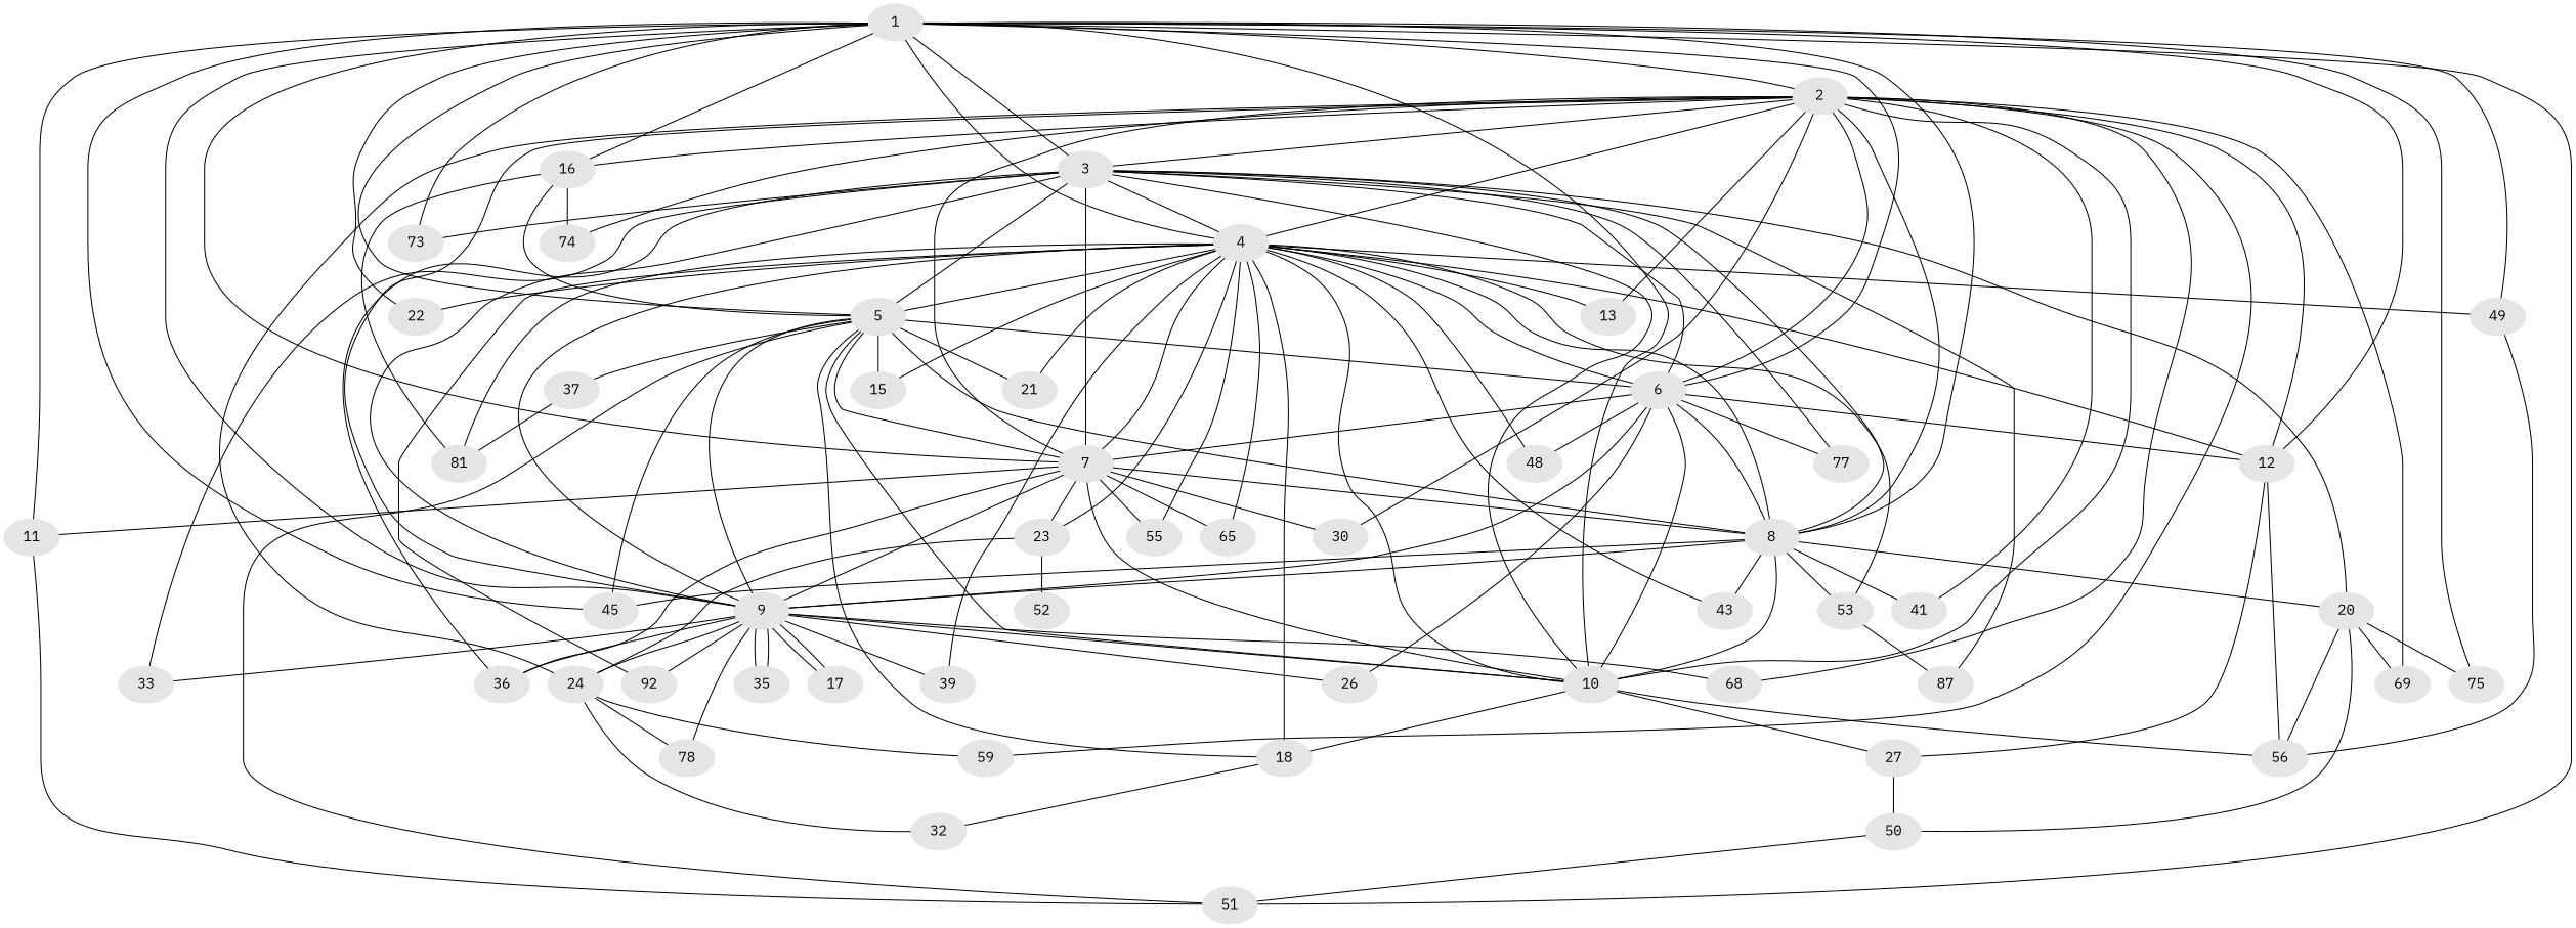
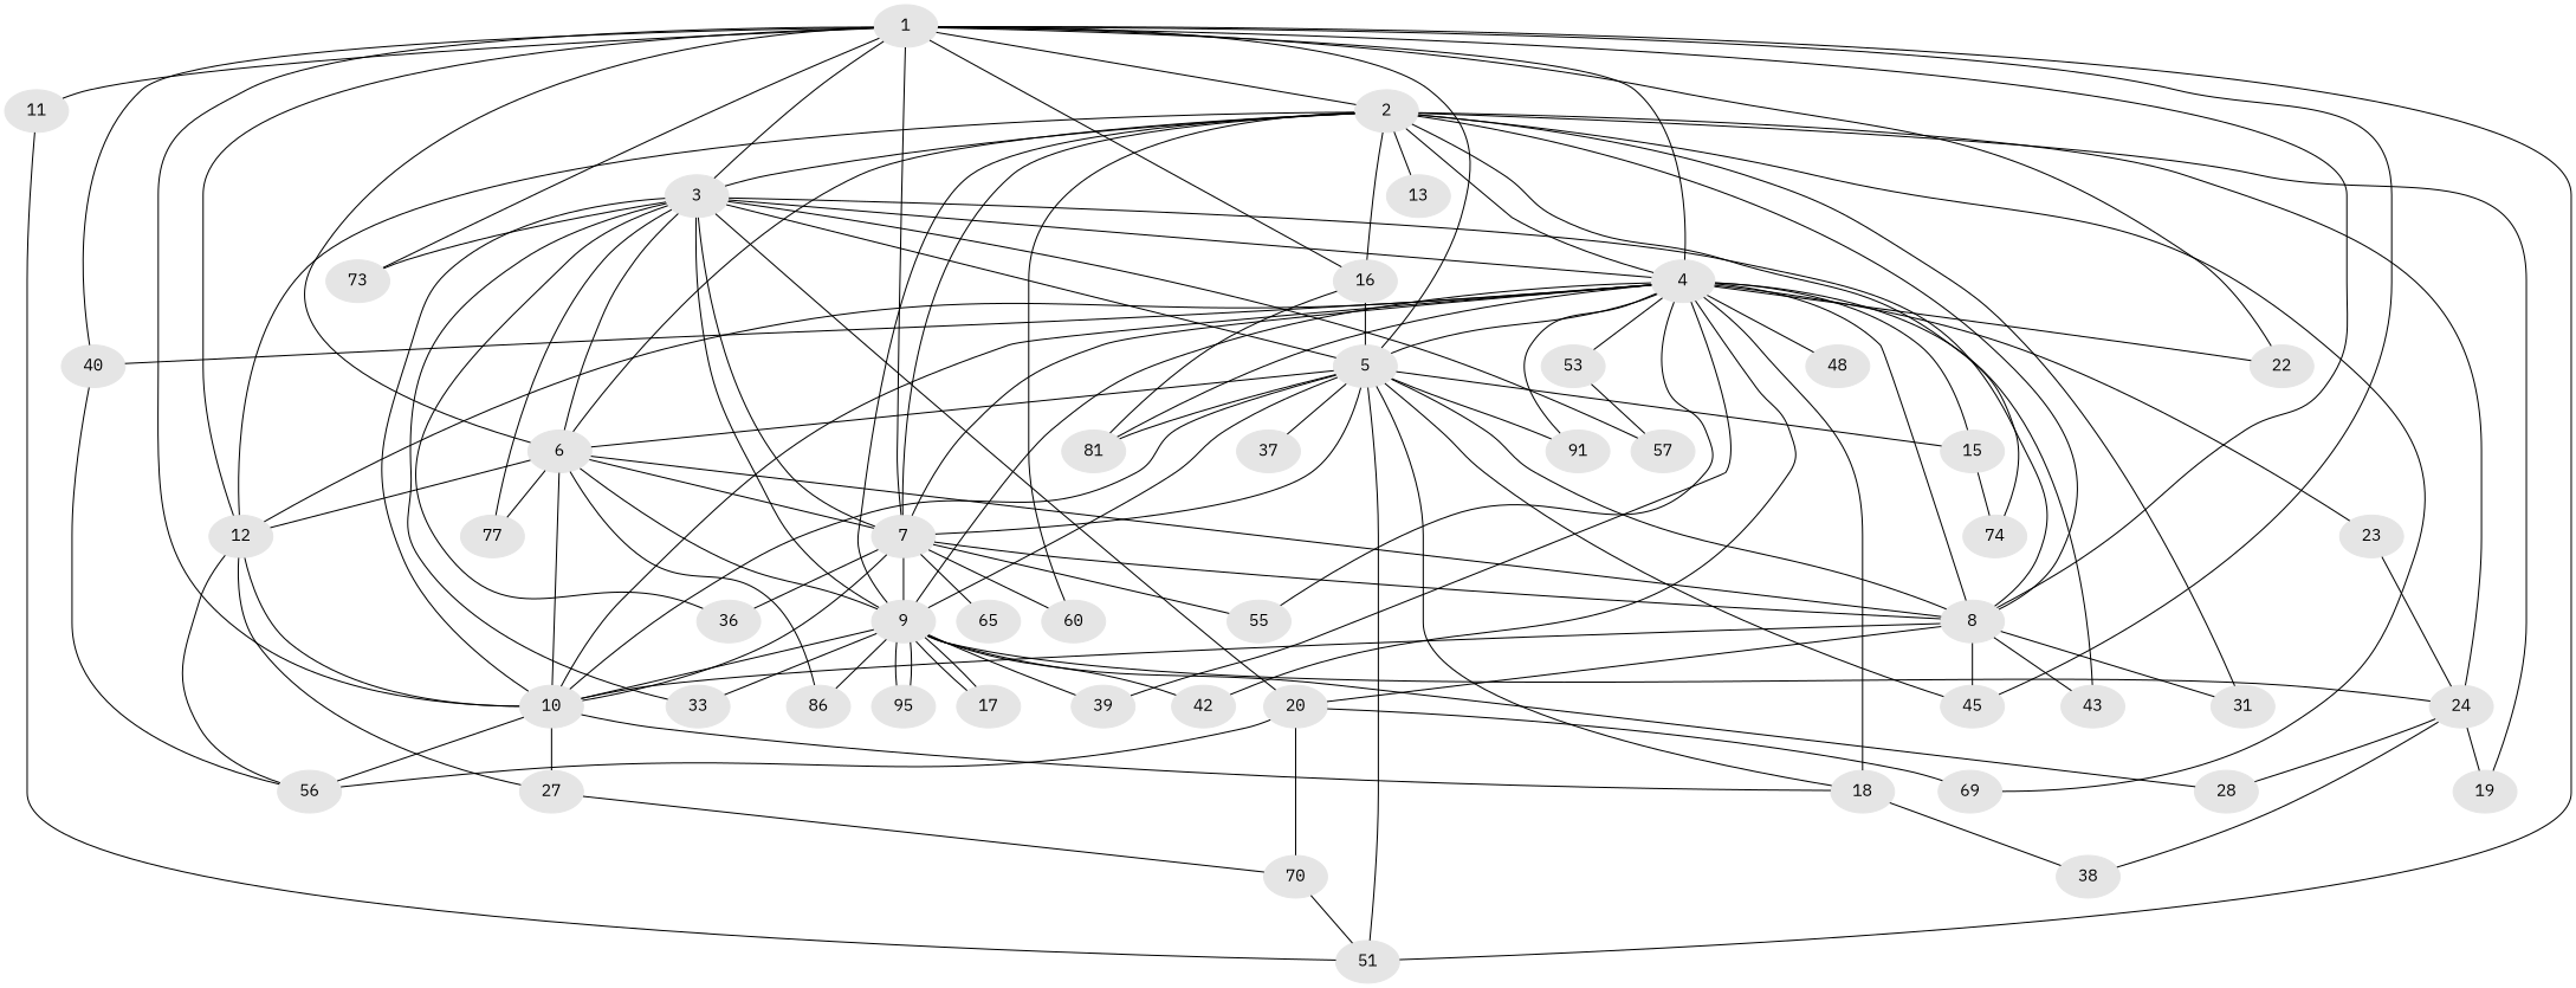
  graph {
    fontname="IBM Plex Mono"
    node [color=gray90 fontname="IBM Plex Mono" style=filled]
    edge [fontname="IBM Plex Mono"]
    1
    2
    3
    4
    5 [super="+19+64+47+40+38+25"]
    6
    7
    8
    9 [super="+44+54+14"]
    10 [super="+70"]
    11
    12 [super="+76+58"]
    16
    22
    45 [super="+46"]
-   49
+   49 [label=40]
    51 [super="+67"]
    73
-   75
    13
    24
-   30
-   31 [label=41]
-   59
-   68
+   30 [label=60]
+   31
+   59 [label=19]
    69
    74
    20
    33
    36 [super="+81"]
-   57 [label=87]
+   57
    77
    15
    18 [super="+28"]
-   21
+   21 [label=91]
    23
    39
    n38 [label=81 super="+79"]
-   42 [label=92]
+   42
    43
    48
    53
    55
    65
    37
-   26
+   26 [label=86]
    17
-   35
-   78
+   35 [label=95]
+   78 [label=28]
    27
    56 [super="+71+62"]
-   32 [super="+63"]
-   50
-   52
+   32 [super="+63" label=38]
+   50 [label=70]
    1 -- 2
    1 -- 3
    1 -- 4
    1 -- 5 [weight=2]
    1 -- 6
    1 -- 7
    1 -- 8
-   1 -- 9 [weight=2]
    1 -- 10 [weight=2]
    1 -- 11
    1 -- 12
    1 -- 16
    1 -- 22
    1 -- 45
    1 -- 49
    1 -- 51
    1 -- 73
-   1 -- 75
    2 -- 3
    2 -- 4
    2 -- 6
    2 -- 7
    2 -- 8
    2 -- 9
-   2 -- 10
+   12 -- 10
    2 -- 12
    2 -- 16
    2 -- 13
    2 -- 24
    2 -- 30
    2 -- 31
    2 -- 59
-   2 -- 68
    2 -- 69
    2 -- 74
    3 -- 4
    3 -- 5 [weight=2]
    3 -- 6
    3 -- 7
    3 -- 8
    3 -- 9 [weight=2]
    3 -- 10
    3 -- 73
    3 -- 20
    3 -- 33
    3 -- 36
    3 -- 57
    3 -- 77
    4 -- 5 [weight=2]
-   4 -- 6
    4 -- 7
    4 -- 8
    4 -- 9
    4 -- 10
    4 -- 12
    4 -- 22
    4 -- 49
-   4 -- 13
    4 -- 15
    4 -- 18 [weight=2]
    4 -- 21
    4 -- 23
    4 -- 39
    4 -- n38
    4 -- 42
    4 -- 43
    4 -- 48
    4 -- 53
    4 -- 55
-   4 -- 65
    5 -- 6 [weight=3]
    5 -- 7
    5 -- 8 [weight=2]
    5 -- 9
    5 -- 10
    5 -- 45
    5 -- 51
    5 -- 15
    5 -- 18
    5 -- 21
-   37 -- n38
+   5 -- n38
    5 -- 37
    6 -- 7
    6 -- 8
    6 -- 9 [weight=2]
    6 -- 10
    6 -- 12
    6 -- 77
-   6 -- 48
    6 -- 26
    7 -- 8
    7 -- 9
    7 -- 10
-   7 -- 11
    7 -- 30
    7 -- 36
-   7 -- 23
    7 -- 55
    7 -- 65
-   8 -- 9 [weight=2]
    8 -- 10
    8 -- 45
    8 -- 31
    8 -- 20
    8 -- 43
-   8 -- 53
    9 -- 10
    9 -- 24
-   9 -- 68
    9 -- 33
-   9 -- 36
    9 -- 39
    9 -- 42
    9 -- 26
    9 -- 17
    9 -- 17
    9 -- 35
    9 -- 35
    9 -- 78
    10 -- 18
    10 -- 27
    10 -- 56
    11 -- 51
    12 -- 27
    12 -- 56
    16 -- 5
-   16 -- 74
+   15 -- 74
    16 -- n38
    49 -- 56
    24 -- 59
    24 -- 78
    24 -- 32
-   20 -- 75
    20 -- 69
    20 -- 56
    20 -- 50
    18 -- 32
    23 -- 24
-   23 -- 52
    53 -- 57
    27 -- 50
    50 -- 51
  }
